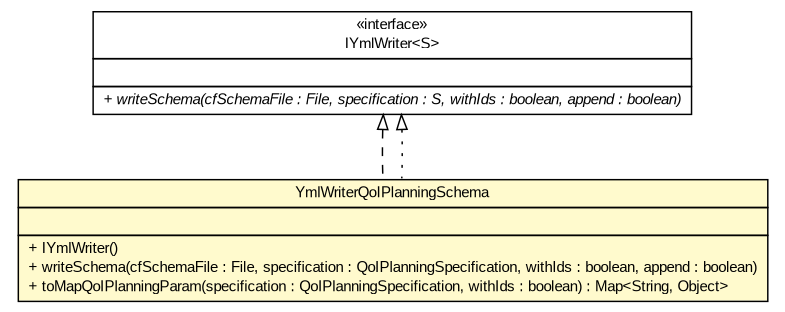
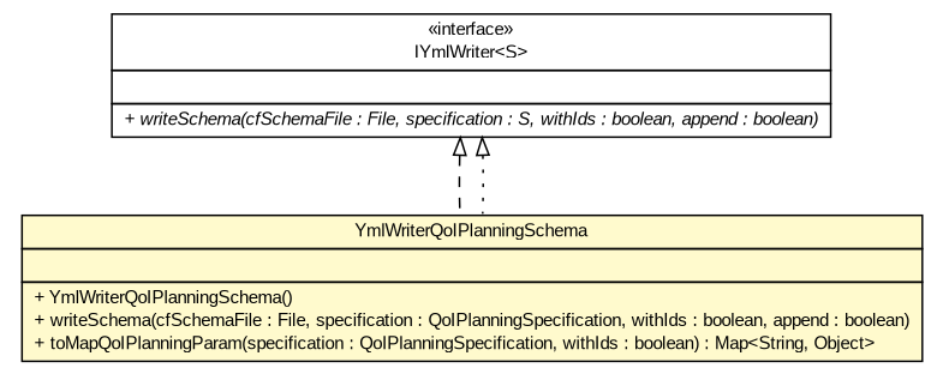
  digraph {
    nodesep=0.25
    ranksep=0.5
    node [fontcolor=black fontname=arial fontsize=10.0 shape=plaintext]
    edge [arrowtail=empty dir=back fontname=arial fontsize=10 headport=p labelfontname=arial labelfontsize=10 tailport=p]
    n1 [label=<<table title="gov.sandia.cf.application.configuration.IYmlWriter" border="0" cellborder="1" cellspacing="0" cellpadding="2" port="p" href="../IYmlWriter.html"> 		<tr><td><table border="0" cellspacing="0" cellpadding="1"> <tr><td align="center" balign="center"> &#171;interface&#187; </td></tr> <tr><td align="center" balign="center"> IYmlWriter&lt;S&gt; </td></tr> 		</table></td></tr> 		<tr><td><table border="0" cellspacing="0" cellpadding="1"> <tr><td align="left" balign="left">  </td></tr> 		</table></td></tr> 		<tr><td><table border="0" cellspacing="0" cellpadding="1"> <tr><td align="left" balign="left"><font face="arial italic" point-size="10.0"> + writeSchema(cfSchemaFile : File, specification : S, withIds : boolean, append : boolean) </font></td></tr> 		</table></td></tr> 		</table>>]
-   n2 [label=<<table title="gov.sandia.cf.application.configuration.qoiplanning.YmlWriterQoIPlanningSchema" border="0" cellborder="1" cellspacing="0" cellpadding="2" port="p" bgcolor="lemonChiffon" href="./YmlWriterQoIPlanningSchema.html"> 		<tr><td><table border="0" cellspacing="0" cellpadding="1"> <tr><td align="center" balign="center"> YmlWriterQoIPlanningSchema </td></tr> 		</table></td></tr> 		<tr><td><table border="0" cellspacing="0" cellpadding="1"> <tr><td align="left" balign="left">  </td></tr> 		</table></td></tr> 		<tr><td><table border="0" cellspacing="0" cellpadding="1"> <tr><td align="left" balign="left"> + IYmlWriter() </td></tr> <tr><td align="left" balign="left"> + writeSchema(cfSchemaFile : File, specification : QoIPlanningSpecification, withIds : boolean, append : boolean) </td></tr> <tr><td align="left" balign="left"> + toMapQoIPlanningParam(specification : QoIPlanningSpecification, withIds : boolean) : Map&lt;String, Object&gt; </td></tr> 		</table></td></tr> 		</table>>]
+   n2 [label=<<table title="gov.sandia.cf.application.configuration.qoiplanning.YmlWriterQoIPlanningSchema" border="0" cellborder="1" cellspacing="0" cellpadding="2" port="p" bgcolor="lemonChiffon" href="./YmlWriterQoIPlanningSchema.html"> 		<tr><td><table border="0" cellspacing="0" cellpadding="1"> <tr><td align="center" balign="center"> YmlWriterQoIPlanningSchema </td></tr> 		</table></td></tr> 		<tr><td><table border="0" cellspacing="0" cellpadding="1"> <tr><td align="left" balign="left">  </td></tr> 		</table></td></tr> 		<tr><td><table border="0" cellspacing="0" cellpadding="1"> <tr><td align="left" balign="left"> + YmlWriterQoIPlanningSchema() </td></tr> <tr><td align="left" balign="left"> + writeSchema(cfSchemaFile : File, specification : QoIPlanningSpecification, withIds : boolean, append : boolean) </td></tr> <tr><td align="left" balign="left"> + toMapQoIPlanningParam(specification : QoIPlanningSpecification, withIds : boolean) : Map&lt;String, Object&gt; </td></tr> 		</table></td></tr> 		</table>>]
    n1 -> n2 [style=dashed]
    n1 -> n2 [style=dotted]
  }
